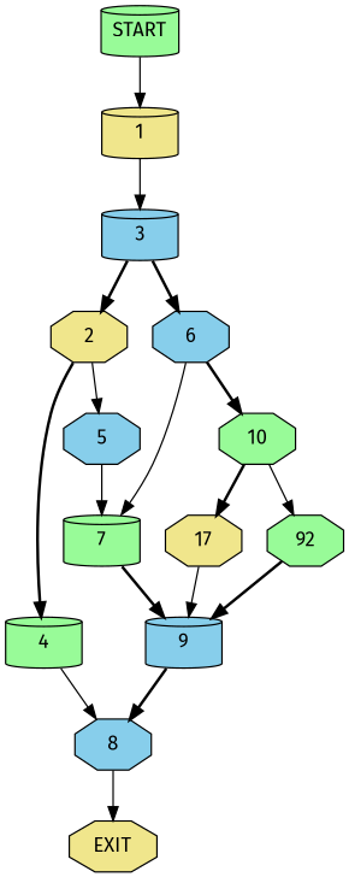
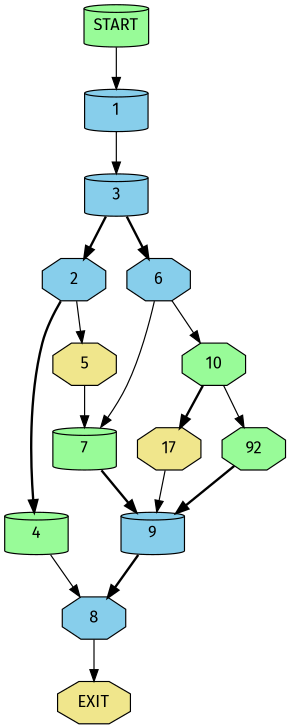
  digraph {
    fontname="Fira Sans"
    node [fillcolor=skyblue fontname="Fira Sans" shape=octagon style=filled]
    edge [fontname="Fira Sans" style=solid]
    n1 [fillcolor=palegreen label=START shape=cylinder]
-   1 [fillcolor=khaki shape=cylinder]
+   1 [shape=cylinder]
    3 [shape=cylinder]
    n4 [fillcolor=khaki label=EXIT]
    4 [fillcolor=palegreen shape=cylinder]
-   2 [fillcolor=khaki]
-   5
+   2
+   5 [fillcolor=khaki]
    6
    8
    7 [fillcolor=palegreen shape=cylinder]
    10 [fillcolor=palegreen]
    9 [shape=cylinder]
    n13 [fillcolor=khaki label=17]
    n14 [fillcolor=palegreen label=92]
    n1 -> 1
    1 -> 3
    3 -> 2 [style=bold]
    3 -> 6 [style=bold]
    4 -> 8
    2 -> 4 [style=bold]
    2 -> 5
    5 -> 7
    6 -> 7
-   6 -> 10 [style=bold]
+   6 -> 10
    8 -> n4
    7 -> 9 [style=bold]
    10 -> n13 [style=bold]
    10 -> n14
    9 -> 8 [style=bold]
    n13 -> 9
    n14 -> 9 [style=bold]
  }
